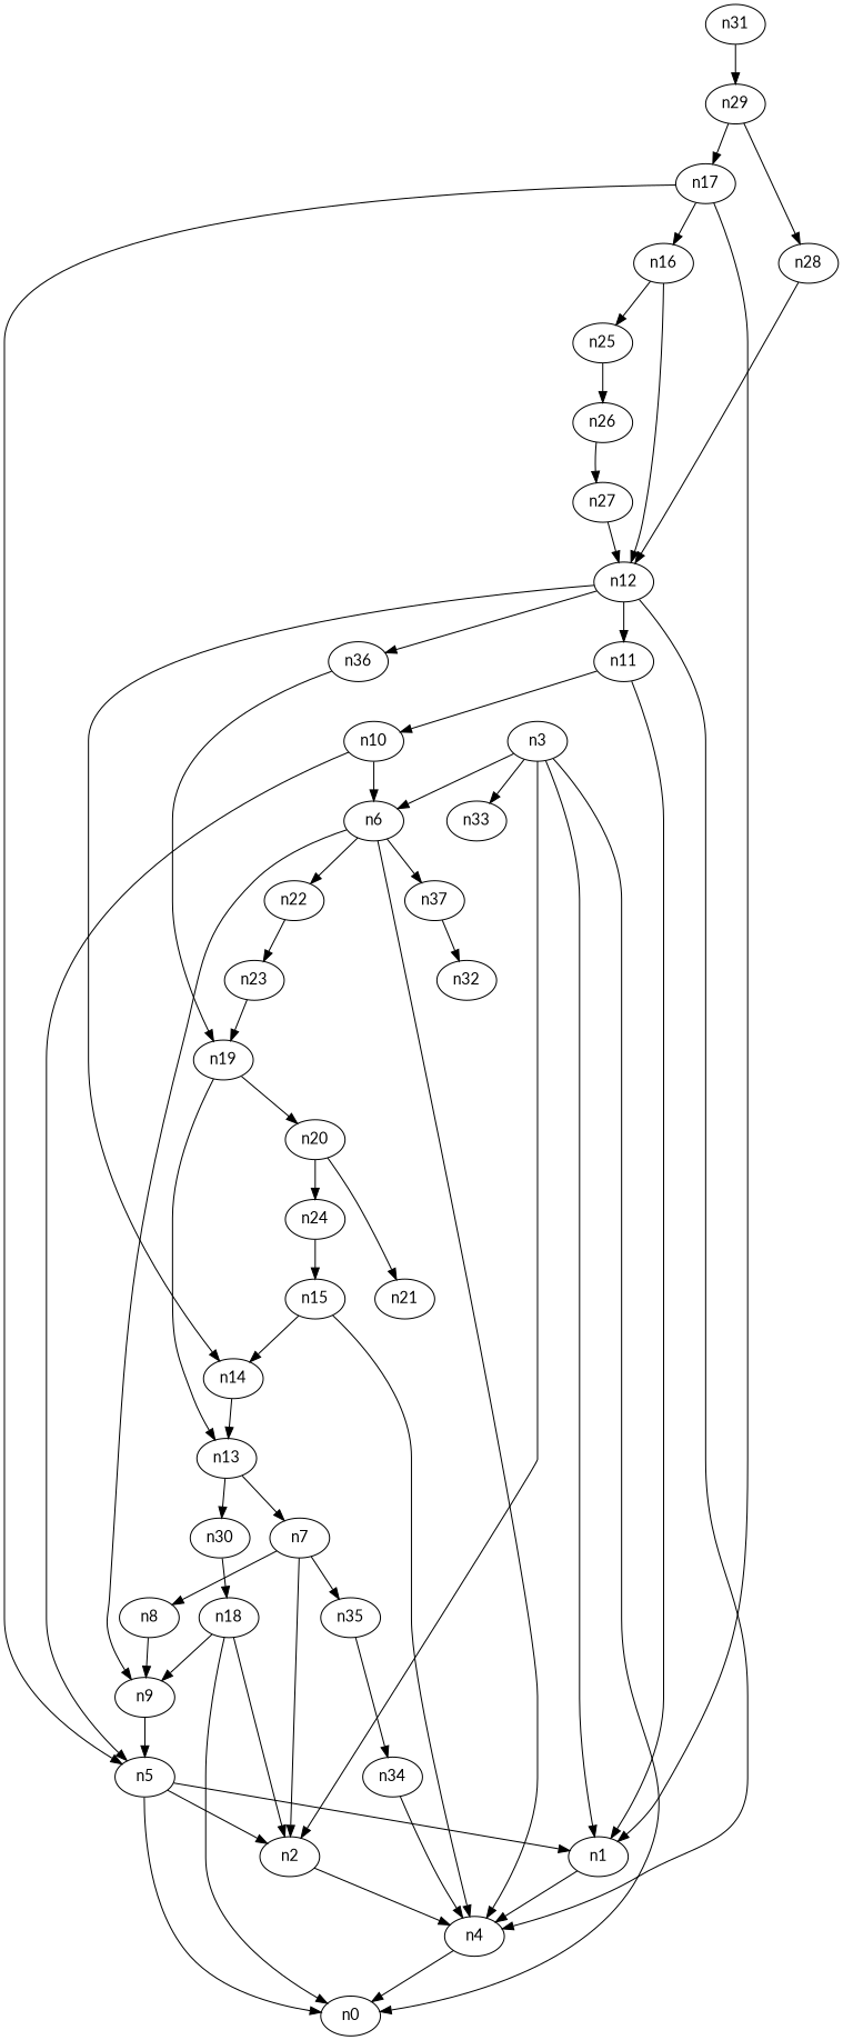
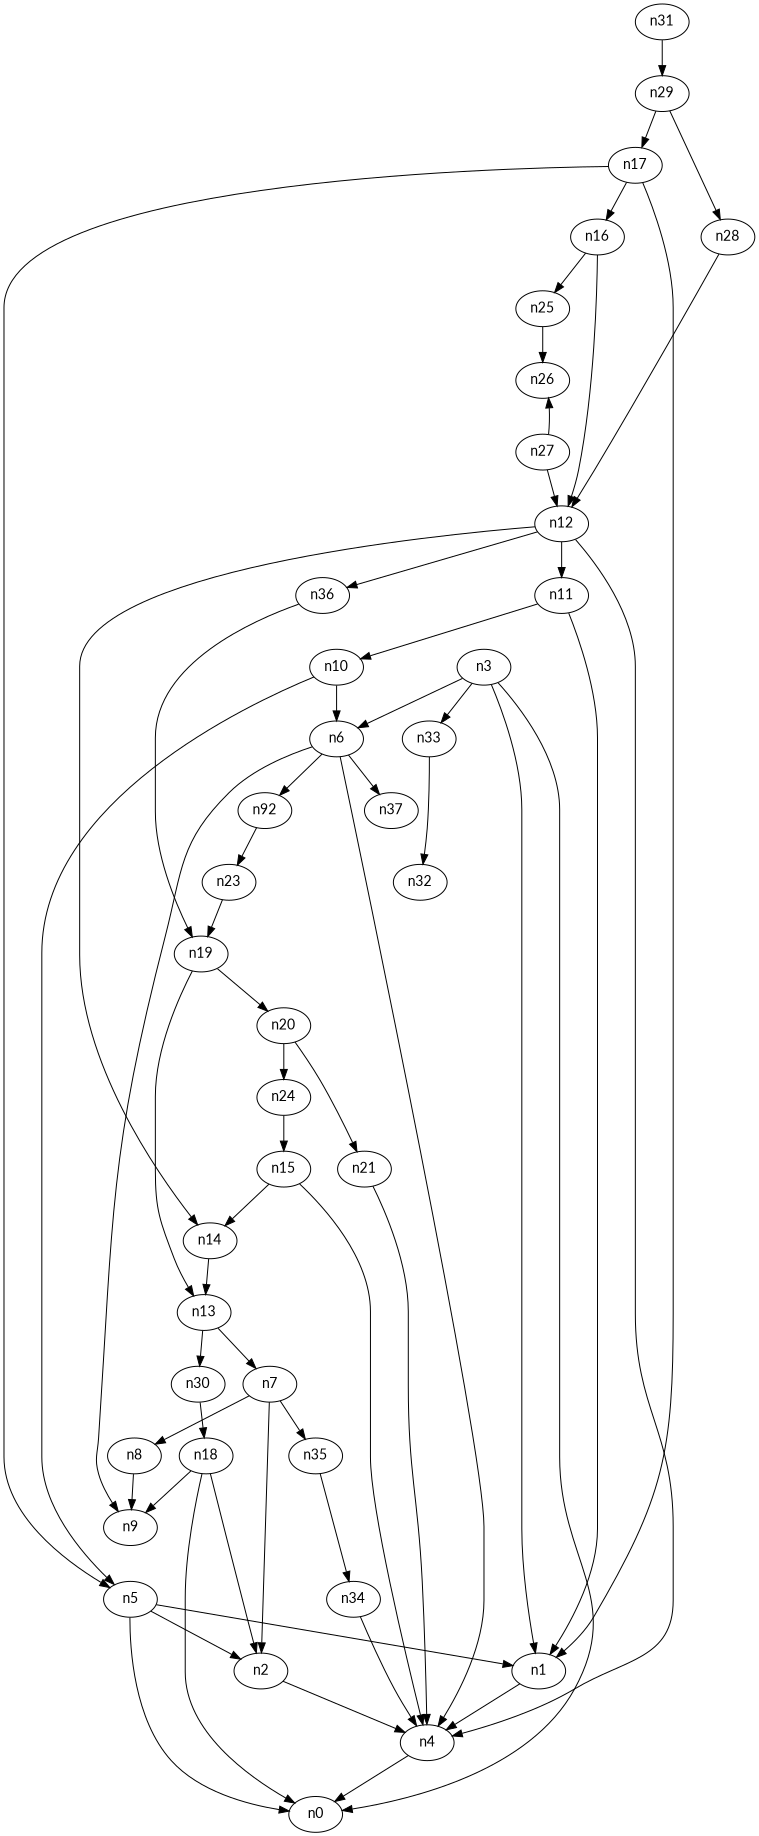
  digraph {
    fontname=Lato
    node [fontname=Lato]
    edge [fontname=Lato]
    n1
    n4
    n0
    n2
    n3
    n6
    n33
    n9
-   n22
+   n22 [label=n92]
    n37
    n32
    n5
    n23
    n19
    n7
    n8
    n35
    n34
    n10
    n11
    n12
    n14
    n36
    n13
    n30
    n20
    n18
    n15
    n16
    n25
    n26
    n27
    n17
    n21
    n24
    n28
    n29
    n31
    n1 -> n4
    n4 -> n0
    n2 -> n4
    n3 -> n1
    n3 -> n0
-   n3 -> n2
    n3 -> n6
    n3 -> n33
    n6 -> n4
    n6 -> n9
    n6 -> n22
    n6 -> n37
-   n37 -> n32
-   n9 -> n5
+   n33 -> n32
    n22 -> n23
    n5 -> n1
    n5 -> n0
    n5 -> n2
    n23 -> n19
    n19 -> n13
    n19 -> n20
    n7 -> n2
    n7 -> n8
    n7 -> n35
    n8 -> n9
    n35 -> n34
    n34 -> n4
    n10 -> n6
    n10 -> n5
    n11 -> n1
    n11 -> n10
    n12 -> n4
    n12 -> n11
    n12 -> n14
    n12 -> n36
    n14 -> n13
    n36 -> n19
    n13 -> n7
    n13 -> n30
    n30 -> n18
    n20 -> n21
    n20 -> n24
    n18 -> n0
    n18 -> n2
    n18 -> n9
    n15 -> n4
    n15 -> n14
    n16 -> n12
    n16 -> n25
    n25 -> n26
-   n26 -> n27
+   n27 -> n26
    n27 -> n12
    n17 -> n1
    n17 -> n5
    n17 -> n16
+   n21 -> n4
    n24 -> n15
    n28 -> n12
    n29 -> n17
    n29 -> n28
    n31 -> n29
  }
